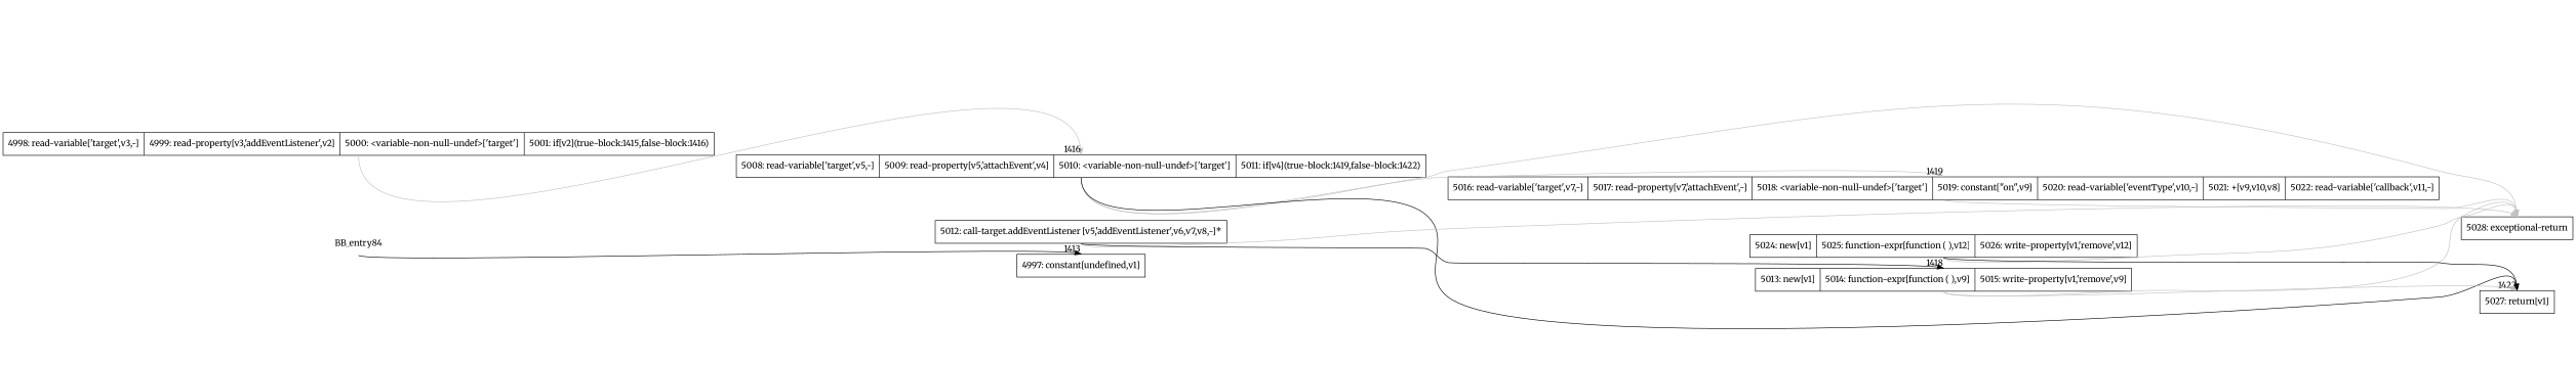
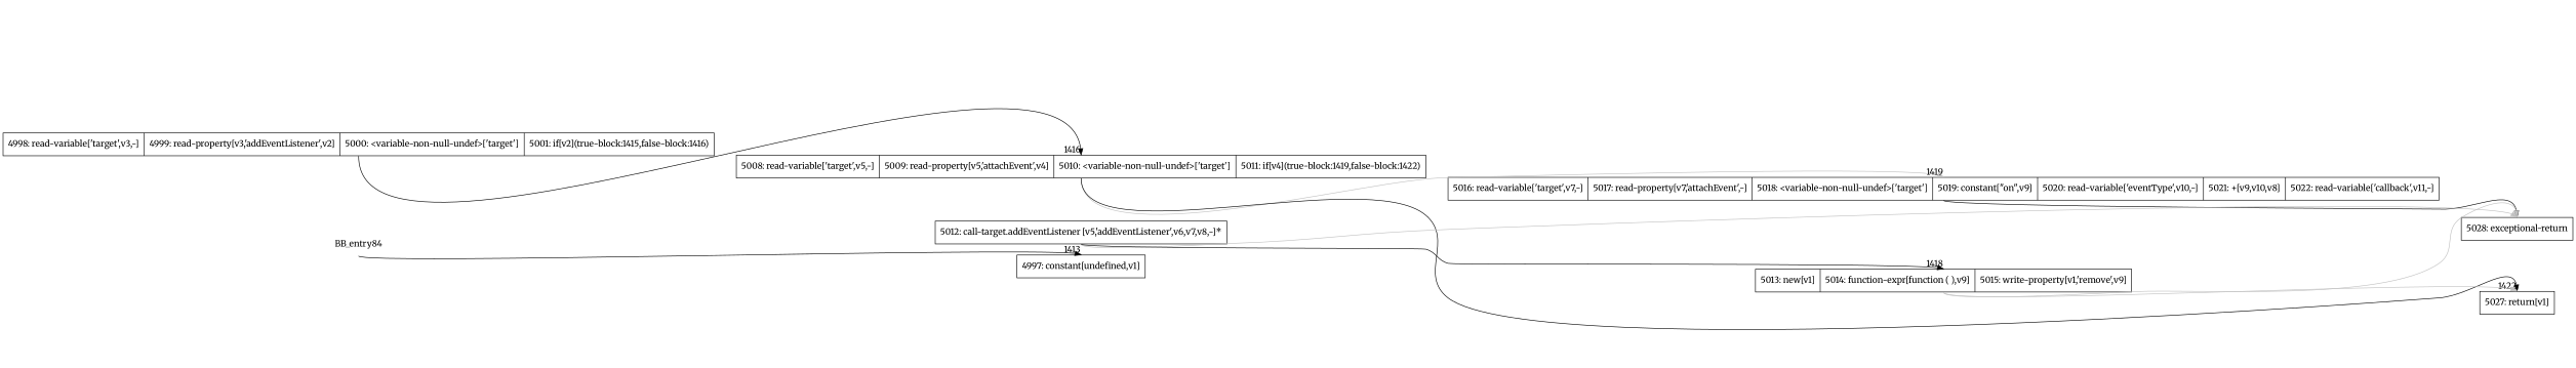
  digraph {
    fontname=Merriweather
    rankdir=LR
    node [fontname=Merriweather shape=record]
    edge [fontname=Merriweather headport=n tailport=s color=gray]
    n1 [label=BB_entry84 shape=none]
    n2 [label="{4997: constant[undefined,v1]}"]
    n3 [label="{4998: read-variable['target',v3,-]|4999: read-property[v3,'addEventListener',v2]|5000: \<variable-non-null-undef\>['target']|5001: if[v2](true-block:1415,false-block:1416)}"]
    n4 [label="{5008: read-variable['target',v5,-]|5009: read-property[v5,'attachEvent',v4]|5010: \<variable-non-null-undef\>['target']|5011: if[v4](true-block:1419,false-block:1422)}"]
    n5 [label="{5028: exceptional-return}"]
    n6 [label="{5016: read-variable['target',v7,-]|5017: read-property[v7,'attachEvent',-]|5018: \<variable-non-null-undef\>['target']|5019: constant[\"on\",v9]|5020: read-variable['eventType',v10,-]|5021: +[v9,v10,v8]|5022: read-variable['callback',v11,-]}"]
    n7 [label="{5027: return[v1]}"]
    n8 [label="{5012: call-target.addEventListener [v5,'addEventListener',v6,v7,v8,-]*}"]
    n9 [label="{5013: new[v1]|5014: function-expr[function ( ),v9]|5015: write-property[v1,'remove',v9]}"]
-   n10 [label="{5024: new[v1]|5025: function-expr[function ( ),v12]|5026: write-property[v1,'remove',v12]}"]
    n1 -> n2 [headlabel="    1413" color=""]
-   n3 -> n4 [headlabel="      1416"]
-   n4 -> n5
+   n3 -> n4 [headlabel="      1416" color=""]
    n4 -> n6 [headlabel="      1419"]
    n4 -> n7 [headlabel="      1422" color=""]
-   n6 -> n5
+   n6 -> n5 [color=black]
    n8 -> n5
    n8 -> n9 [headlabel="      1418" color=""]
    n9 -> n5
    n9 -> n7
-   n10 -> n5
-   n10 -> n7 [color=""]
  }
